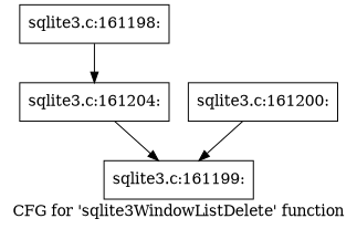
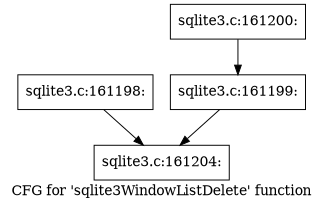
  digraph {
    label="CFG for 'sqlite3WindowListDelete' function"
    node [shape=record]
    n1 [label="{sqlite3.c:161198:}"]
    n2 [label="{sqlite3.c:161204:}"]
    n3 [label="{sqlite3.c:161199:}"]
    n4 [label="{sqlite3.c:161200:}"]
    n1 -> n2
-   n2 -> n3
+   n3 -> n2
    n4 -> n3
  }
